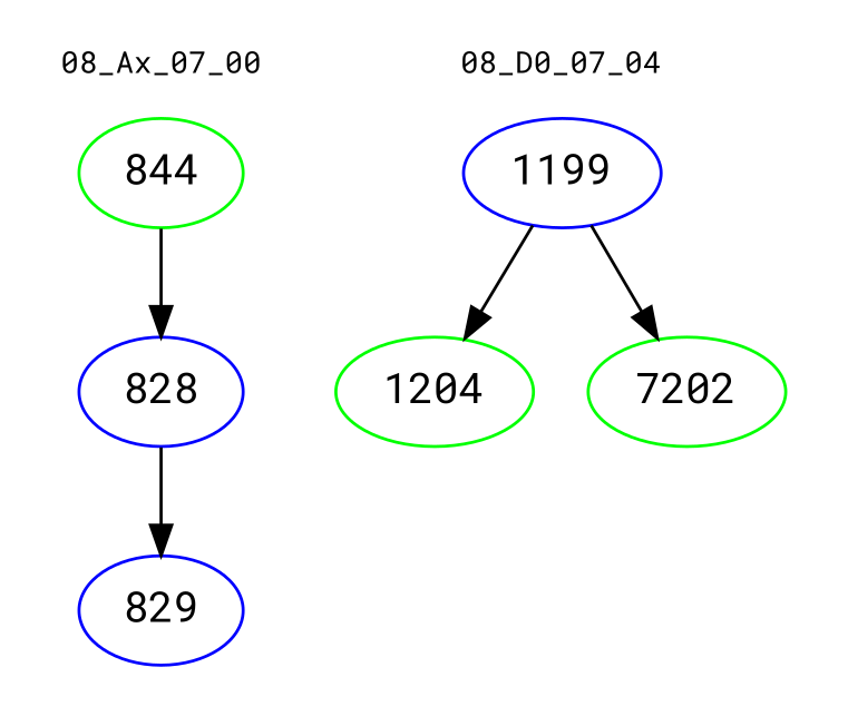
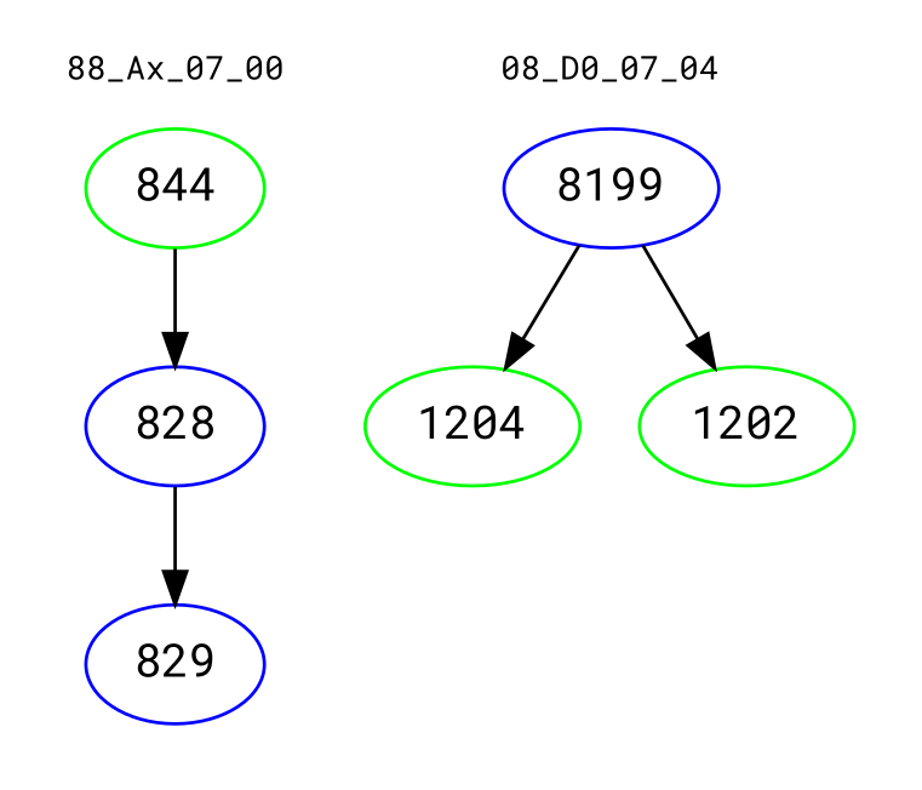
  digraph {
    fontname="Roboto Mono"
    node [color=blue fontname="Roboto Mono"]
    edge [color=black fontname="Roboto Mono"]
    n1 [label=828]
    n2 [label=829]
    n3 [color=green label=844]
-   n4 [label=1199]
+   n4 [label=8199]
    n5 [color=green label=1204]
-   n6 [color=green label=7202]
+   n6 [color=green label=1202]
    subgraph cluster_1 {
      color=white
      fontsize=10
-     label="08_Ax_07_00"
+     label="88_Ax_07_00"
      n1
      n2
      n3
    }
    subgraph cluster_2 {
      color=white
      fontsize=10
      label="08_D0_07_04"
      n4
      n5
      n6
    }
    n1 -> n2
    n3 -> n1
    n4 -> n5
    n4 -> n6
  }
